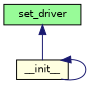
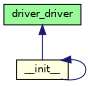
  digraph {
    rankdir=TB
    node [color=black fontname=Helvetica fontsize=10 shape=record style=filled]
    edge [color=midnightblue dir=back fontname=Helvetica fontsize=10 labelfontname=Helvetica labelfontsize=10 style=solid]
-   n1 [fillcolor=palegreen fontcolor=black height=0.2 label=set_driver width=0.4]
+   n1 [fillcolor=palegreen fontcolor=black height=0.2 label=driver_driver width=0.4]
    n2 [fillcolor=lightyellow height=0.2 label=__init__ width=0.4]
    n1 -> n2
    n2 -> n2
  }
